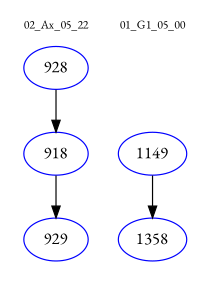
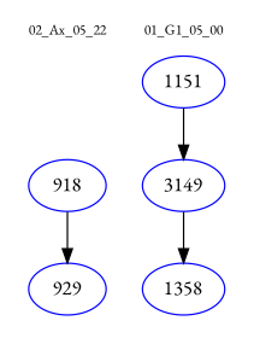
  digraph {
    fontname="EB Garamond"
    node [color=blue fontname="EB Garamond"]
    edge [color=black fontname="EB Garamond"]
-   n1 [label=928]
    n2 [label=918]
    n3 [label=929]
-   n5 [label=1149]
+   n4 [label=1151]
+   n5 [label=3149]
    n6 [label=1358]
    subgraph cluster_1 {
      color=white
      fontsize=10
      label="02_Ax_05_22"
-     n1
      n2
      n3
    }
    subgraph cluster_2 {
      color=white
      fontsize=10
      label="01_G1_05_00"
+     n4
      n5
      n6
    }
-   n1 -> n2
    n2 -> n3
+   n4 -> n5
    n5 -> n6
  }
